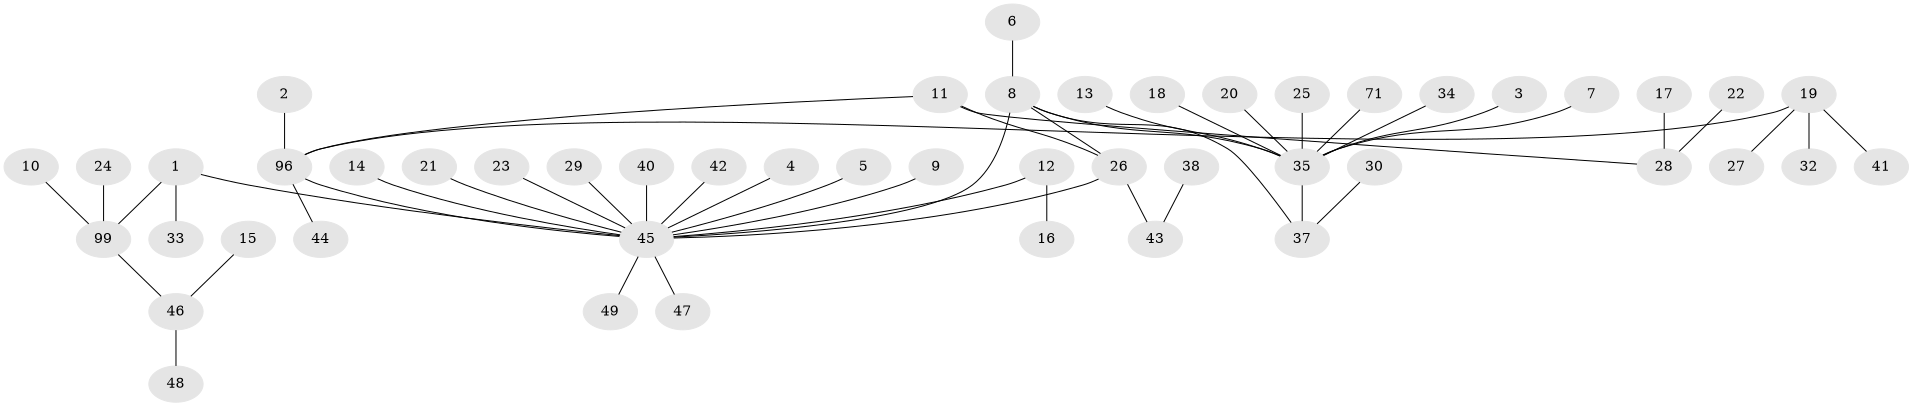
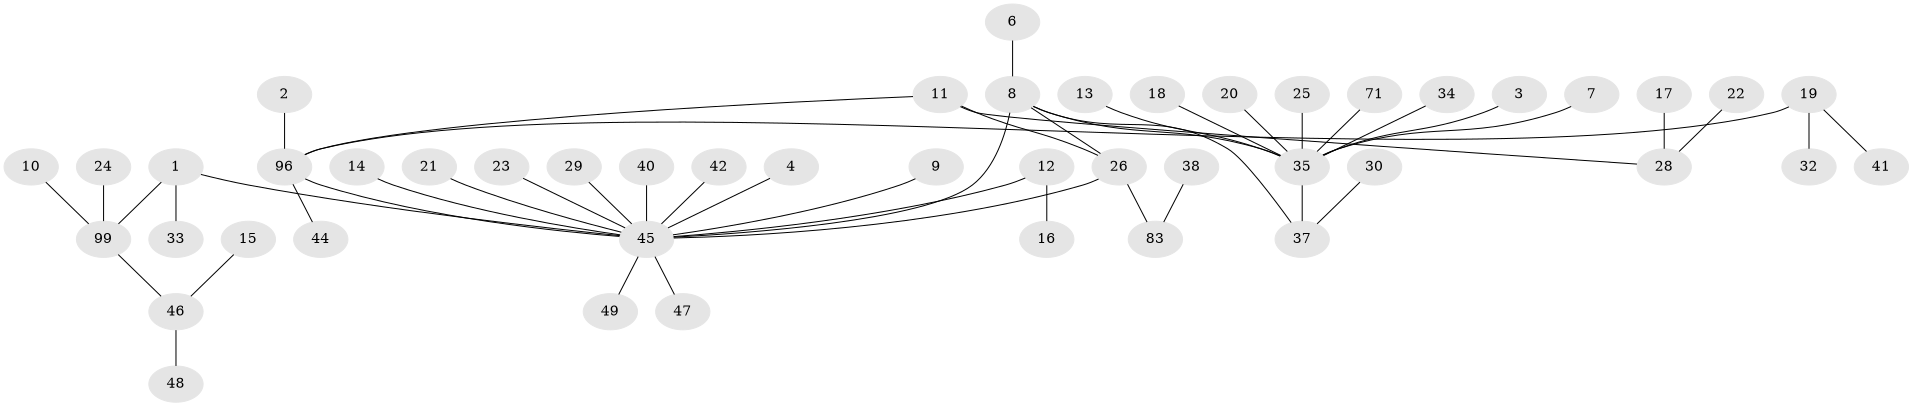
  graph {
    node [color=gray90 style=filled]
    edge [weight=1.0]
    1
    33
    n3 [label=99]
    45
    46
    47
    49
    n8 [label=96]
    2
    44
    3
    35
    37
    4
-   5
    6
    8
    26
    7
-   43
+   43 [label=83]
    9
    10
    11
    28
    12
    16
    13
    14
    15
    48
    17
    18
    19
-   27
    32
    41
    20
    21
    22
    23
    24
    25
    29
    30
    n45 [label=71]
    34
    38
    40
    42
    1 -- 33
    1 -- n3
    1 -- 45
    n3 -- 46
    45 -- 47
    45 -- 49
    46 -- 48
    n8 -- 45
    n8 -- 44
    2 -- n8
    3 -- 35
    35 -- 37
    4 -- 45
-   5 -- 45
    6 -- 8
    8 -- 45
    8 -- 35
    8 -- 37
    8 -- 26
    26 -- 45
    26 -- 43
    7 -- 35
    9 -- 45
    10 -- n3
    11 -- n8
    11 -- 26
    11 -- 28
    12 -- 45
    12 -- 16
    13 -- 35
    14 -- 45
    15 -- 46
    17 -- 28
    18 -- 35
    19 -- n8
-   19 -- 27
    19 -- 32
    19 -- 41
    20 -- 35
    21 -- 45
    22 -- 28
    23 -- 45
    24 -- n3
    25 -- 35
    29 -- 45 [weight=2.0]
    30 -- 37
    n45 -- 35
    34 -- 35
    38 -- 43
    40 -- 45
    42 -- 45
  }
